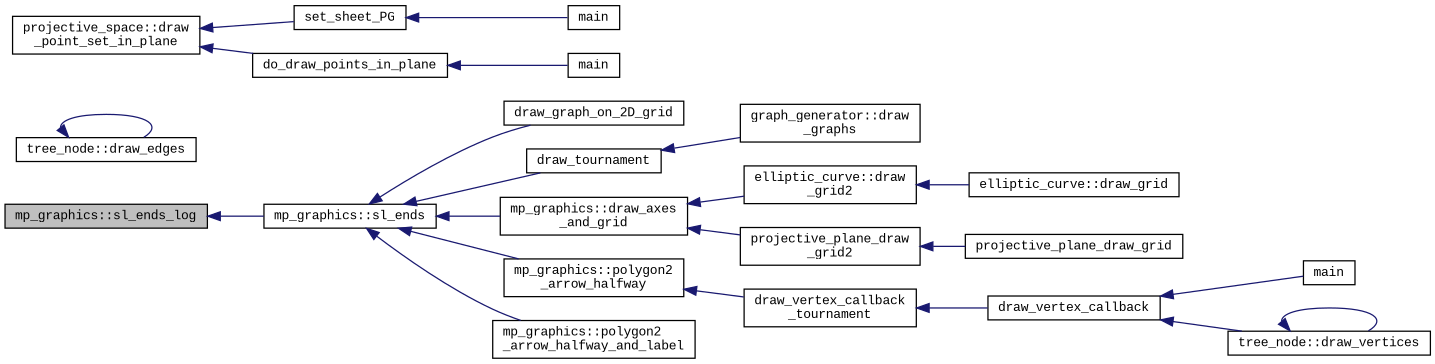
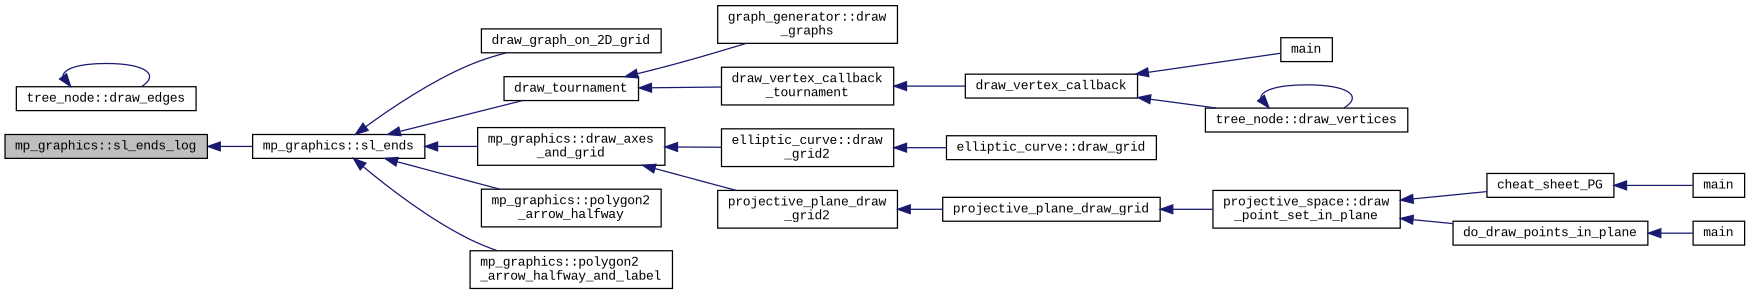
  digraph {
    fontname="Liberation Mono"
    rankdir=LR
    node [color=black fillcolor=white fontname="Liberation Mono" fontsize=10 shape=record style=filled]
    edge [color=midnightblue dir=back fontname="Liberation Mono" fontsize=10 labelfontname=Helvetica labelfontsize=10 style=solid]
    n1 [fillcolor=grey75 fontcolor=black height=0.2 label="mp_graphics::sl_ends_log" width=0.4]
    n2 [height=0.2 label="mp_graphics::sl_ends" width=0.4]
    n3 [height=0.2 label=draw_graph_on_2D_grid width=0.4]
    n4 [height=0.2 label=draw_tournament width=0.4]
    n5 [height=0.2 label="mp_graphics::draw_axes\l_and_grid" width=0.4]
    n6 [height=0.2 label="mp_graphics::polygon2\l_arrow_halfway" width=0.4]
    n7 [height=0.2 label="mp_graphics::polygon2\l_arrow_halfway_and_label" width=0.4]
    n8 [height=0.2 label="graph_generator::draw\l_graphs" width=0.4]
    n9 [height=0.2 label="draw_vertex_callback\l_tournament" width=0.4]
    n10 [height=0.2 label="elliptic_curve::draw\l_grid2" width=0.4]
    n11 [height=0.2 label="projective_plane_draw\l_grid2" width=0.4]
    n12 [height=0.2 label="elliptic_curve::draw_grid" width=0.4]
    n13 [height=0.2 label=draw_vertex_callback width=0.4]
    n14 [height=0.2 label=main width=0.4]
    n15 [height=0.2 label="tree_node::draw_vertices" width=0.4]
    n16 [height=0.2 label="tree_node::draw_edges" width=0.4]
    n17 [height=0.2 label=projective_plane_draw_grid width=0.4]
    n18 [height=0.2 label="projective_space::draw\l_point_set_in_plane" width=0.4]
-   n19 [height=0.2 label=set_sheet_PG width=0.4]
+   n19 [height=0.2 label=cheat_sheet_PG width=0.4]
    n20 [height=0.2 label=do_draw_points_in_plane width=0.4]
    n21 [height=0.2 label=main width=0.4]
    n22 [height=0.2 label=main width=0.4]
    n1 -> n2
    n2 -> n3
    n2 -> n4
    n2 -> n5
    n2 -> n6
    n2 -> n7
    n4 -> n8
-   n6 -> n9
+   n4 -> n9
    n5 -> n10
    n5 -> n11
    n9 -> n13
    n10 -> n12
    n11 -> n17
    n13 -> n14
    n13 -> n15
    n15 -> n15
    n16 -> n16
+   n17 -> n18
    n18 -> n19
    n18 -> n20
    n19 -> n21
    n20 -> n22
  }
